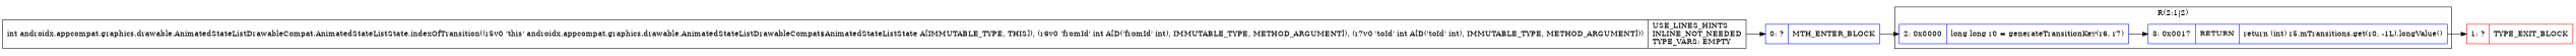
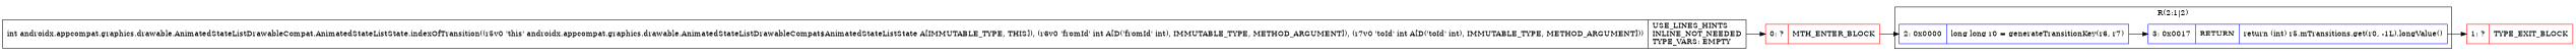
  digraph {
    rankdir=LR
    node [color=blue shape=record]
    n1 [label="{2\:\ 0x0000|long long r0 = generateTransitionKey(r6, r7)\l}"]
    n2 [label="{3\:\ 0x0017|RETURN\l|return (int) r5.mTransitions.get(r0, \-1L).longValue()\l}"]
    n3 [color=red label="{1\:\ ?|TYPE_EXIT_BLOCK\l}"]
-   n4 [label="{0\:\ ?|MTH_ENTER_BLOCK\l}"]
+   n4 [color=red label="{0\:\ ?|MTH_ENTER_BLOCK\l}"]
    n5 [label="{int androidx.appcompat.graphics.drawable.AnimatedStateListDrawableCompat.AnimatedStateListState.indexOfTransition((r5v0 'this' androidx.appcompat.graphics.drawable.AnimatedStateListDrawableCompat$AnimatedStateListState A[IMMUTABLE_TYPE, THIS]), (r6v0 'fromId' int A[D('fromId' int), IMMUTABLE_TYPE, METHOD_ARGUMENT]), (r7v0 'toId' int A[D('toId' int), IMMUTABLE_TYPE, METHOD_ARGUMENT]))  | USE_LINES_HINTS\lINLINE_NOT_NEEDED\lTYPE_VARS: EMPTY\l}" color=""]
    subgraph cluster_1 {
      label="R(2:1|2)"
      n1
      n2
    }
    n1 -> n2
    n2 -> n3
    n4 -> n1
    n5 -> n4
  }
